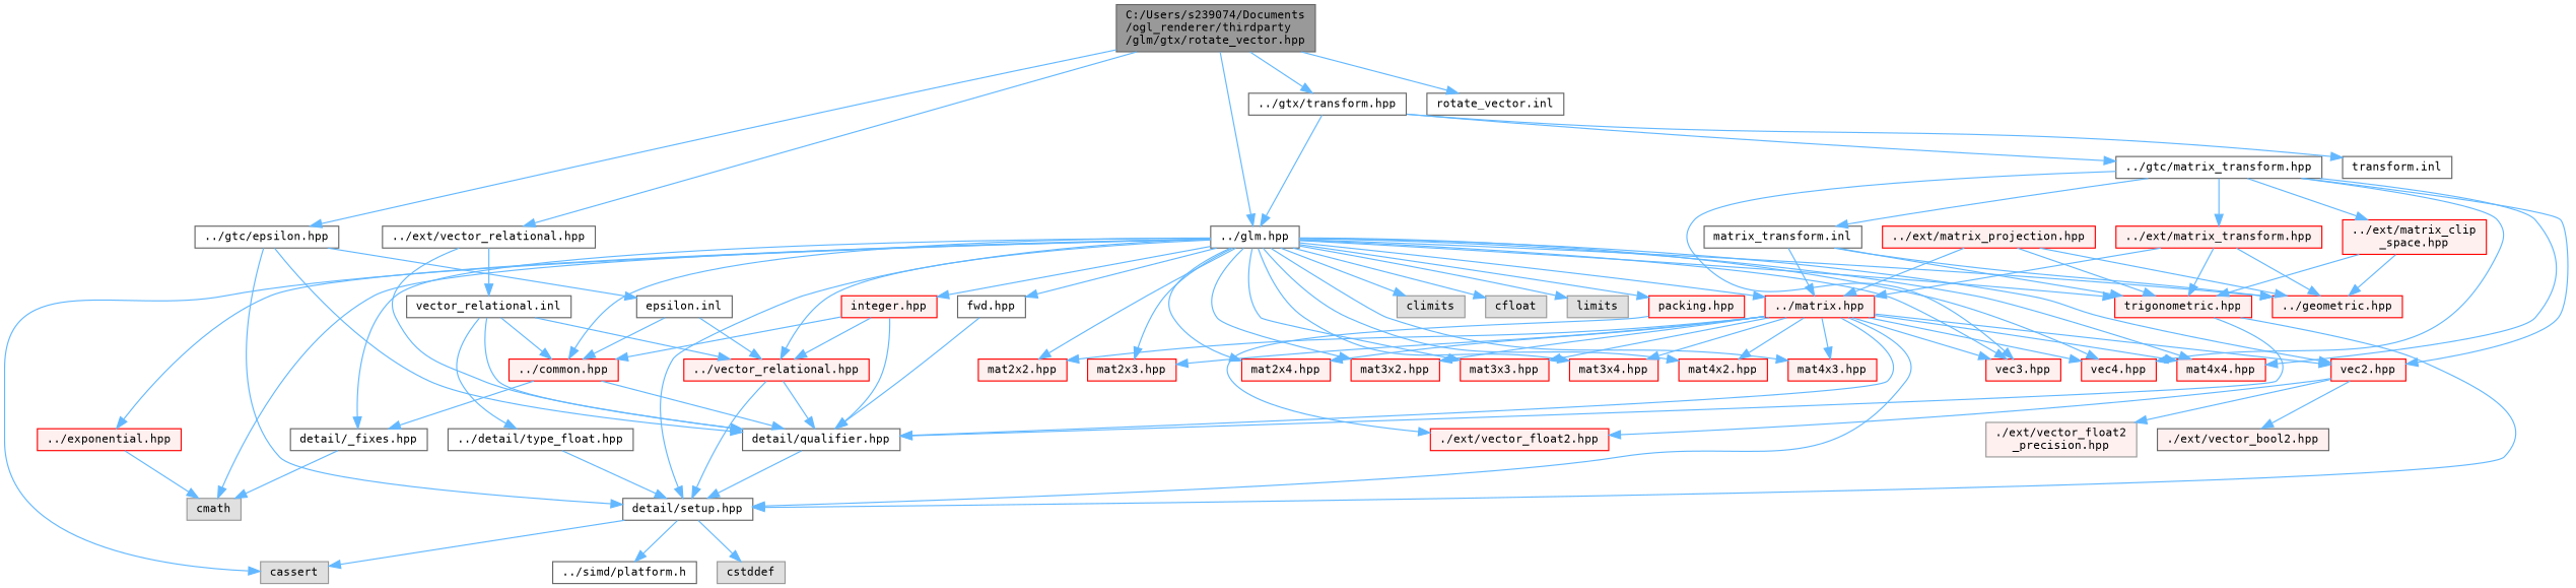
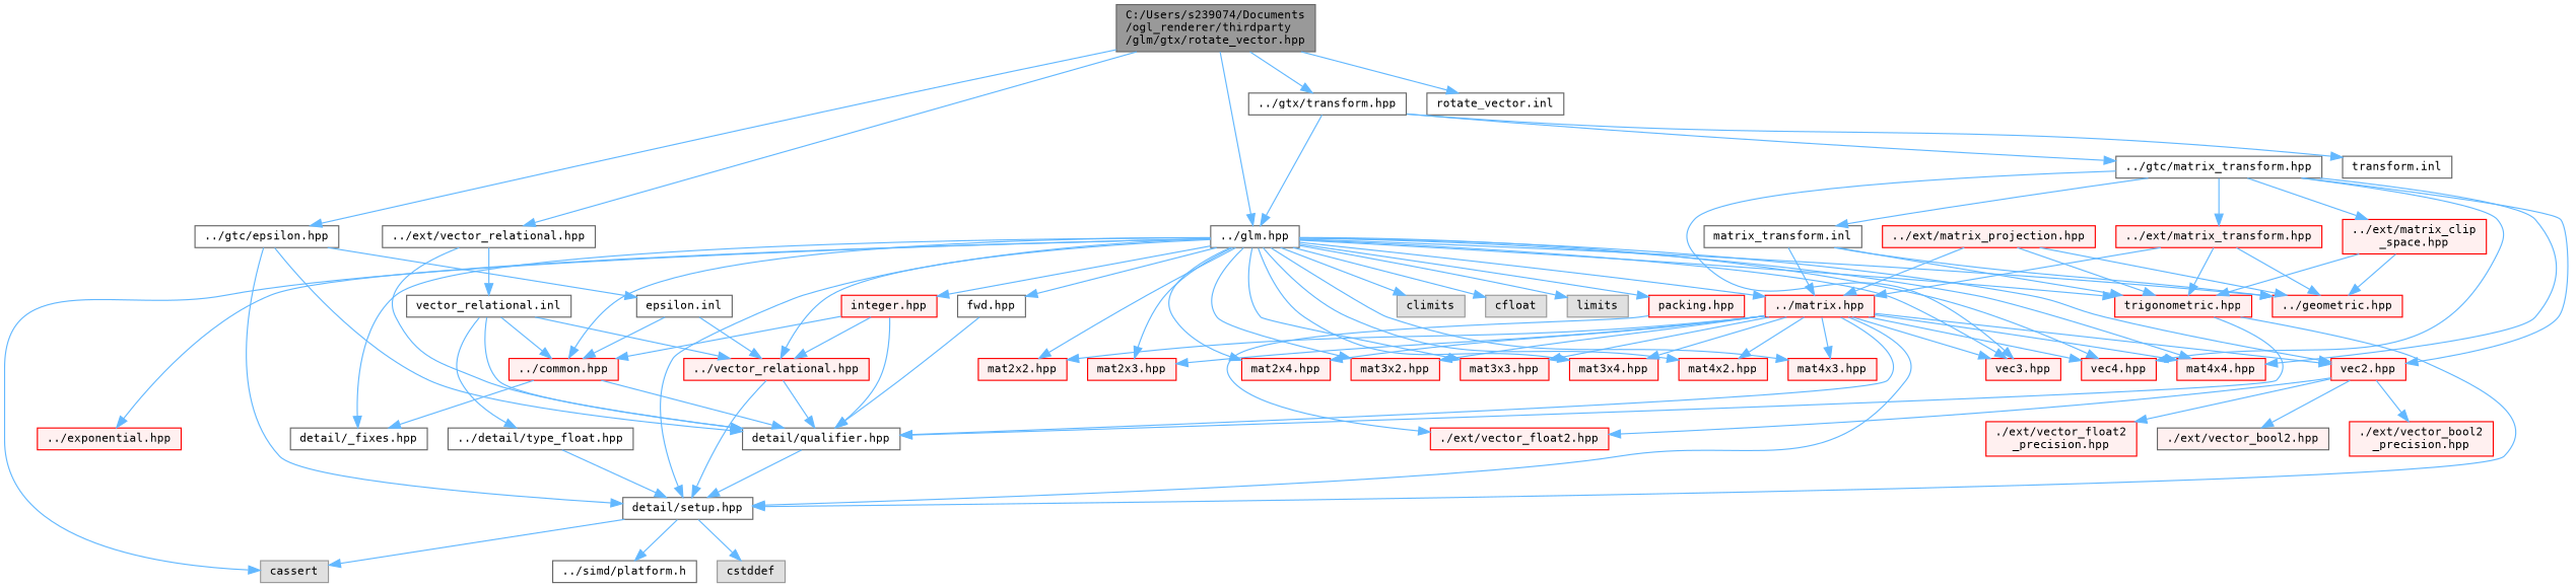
  digraph {
    node [color=red fillcolor="#FFF0F0" fontname=Terminal fontsize=10 shape=box style=filled]
    edge [color=steelblue1 fontname=Terminal fontsize=10 labelfontname=Helvetica labelfontsize=10 style=solid]
    n1 [color=gray40 fillcolor=grey60 fontcolor=black height=0.2 label="C:/Users/s239074/Documents\l/ogl_renderer/thirdparty\l/glm/gtx/rotate_vector.hpp" width=0.4]
    n2 [color=grey40 fillcolor=white height=0.2 label="../gtx/transform.hpp" width=0.4]
    n3 [color=grey40 fillcolor=white height=0.2 label="../glm.hpp" width=0.4]
    n4 [color=grey40 fillcolor=white height=0.2 label="../gtc/epsilon.hpp" width=0.4]
    n5 [color=grey40 fillcolor=white height=0.2 label="../ext/vector_relational.hpp" width=0.4]
    n6 [color=grey40 fillcolor=white height=0.2 label="rotate_vector.inl" width=0.4]
    n7 [color=grey40 fillcolor=white height=0.2 label="../gtc/matrix_transform.hpp" width=0.4]
    n8 [color=grey40 fillcolor=white height=0.2 label="transform.inl" width=0.4]
    n9 [color=grey40 fillcolor=white height=0.2 label="detail/_fixes.hpp" width=0.4]
-   n10 [color=grey60 fillcolor="#E0E0E0" height=0.2 label=cmath width=0.4]
    n11 [color=grey40 fillcolor=white height=0.2 label="detail/setup.hpp" width=0.4]
    n12 [color=grey60 fillcolor="#E0E0E0" height=0.2 label=cassert width=0.4]
    n13 [color=grey60 fillcolor="#E0E0E0" height=0.2 label=climits width=0.4]
    n14 [color=grey60 fillcolor="#E0E0E0" height=0.2 label=cfloat width=0.4]
    n15 [color=grey60 fillcolor="#E0E0E0" height=0.2 label=limits width=0.4]
    n16 [color=grey40 fillcolor=white height=0.2 label="fwd.hpp" width=0.4]
    n17 [height=0.2 label="vec2.hpp" width=0.4]
    n18 [height=0.2 label="vec3.hpp" width=0.4]
    n19 [height=0.2 label="vec4.hpp" width=0.4]
    n20 [height=0.2 label="mat2x2.hpp" width=0.4]
    n21 [height=0.2 label="mat2x3.hpp" width=0.4]
    n22 [height=0.2 label="mat2x4.hpp" width=0.4]
    n23 [height=0.2 label="mat3x2.hpp" width=0.4]
    n24 [height=0.2 label="mat3x3.hpp" width=0.4]
    n25 [height=0.2 label="mat3x4.hpp" width=0.4]
    n26 [height=0.2 label="mat4x2.hpp" width=0.4]
    n27 [height=0.2 label="mat4x3.hpp" width=0.4]
    n28 [height=0.2 label="mat4x4.hpp" width=0.4]
    n29 [height=0.2 label="trigonometric.hpp" width=0.4]
    n30 [height=0.2 label="../exponential.hpp" width=0.4]
    n31 [height=0.2 label="../common.hpp" width=0.4]
    n32 [height=0.2 label="packing.hpp" width=0.4]
    n33 [height=0.2 label="../geometric.hpp" width=0.4]
    n34 [height=0.2 label="../matrix.hpp" width=0.4]
    n35 [height=0.2 label="../vector_relational.hpp" width=0.4]
    n36 [height=0.2 label="integer.hpp" width=0.4]
    n37 [color=grey40 fillcolor=white height=0.2 label="detail/qualifier.hpp" width=0.4]
    n38 [color=grey40 fillcolor=white height=0.2 label="epsilon.inl" width=0.4]
    n39 [color=grey40 fillcolor=white height=0.2 label="vector_relational.inl" width=0.4]
    n40 [height=0.2 label="../ext/matrix_clip\l_space.hpp" width=0.4]
    n41 [height=0.2 label="../ext/matrix_transform.hpp" width=0.4]
    n42 [color=grey40 fillcolor=white height=0.2 label="matrix_transform.inl" width=0.4]
    n43 [color=grey60 fillcolor="#E0E0E0" height=0.2 label=cstddef width=0.4]
    n44 [color=grey40 fillcolor=white height=0.2 label="../simd/platform.h" width=0.4]
    n45 [color=grey40 height=0.2 label="./ext/vector_bool2.hpp" width=0.4]
+   n46 [height=0.2 label="./ext/vector_bool2\l_precision.hpp" width=0.4]
    n47 [height=0.2 label="./ext/vector_float2.hpp" width=0.4]
-   n48 [color=grey60 height=0.2 label="./ext/vector_float2\l_precision.hpp" width=0.4]
+   n48 [height=0.2 label="./ext/vector_float2\l_precision.hpp" width=0.4]
    n49 [height=0.2 label="../ext/matrix_projection.hpp" width=0.4]
    n50 [color=grey40 fillcolor=white height=0.2 label="../detail/type_float.hpp" width=0.4]
    n1 -> n2
    n1 -> n3
    n1 -> n4
    n1 -> n5
    n1 -> n6
    n2 -> n3
    n2 -> n7
    n2 -> n8
    n3 -> n9
-   n3 -> n10
    n3 -> n11
    n3 -> n12
    n3 -> n13
    n3 -> n14
    n3 -> n15
    n3 -> n16
    n3 -> n17
    n3 -> n18
    n3 -> n19
    n3 -> n20
    n3 -> n21
    n3 -> n22
    n3 -> n23
    n3 -> n24
    n3 -> n25
    n3 -> n26
    n3 -> n27
    n3 -> n28
    n3 -> n29
    n3 -> n30
    n3 -> n31
    n3 -> n32
    n3 -> n33
    n3 -> n34
    n3 -> n35
    n3 -> n36
    n4 -> n11
    n4 -> n37
    n4 -> n38
    n5 -> n37
    n5 -> n39
    n7 -> n17
    n7 -> n18
    n7 -> n19
    n7 -> n28
    n7 -> n40
    n7 -> n41
    n7 -> n42
-   n9 -> n10
    n11 -> n12
    n11 -> n43
    n11 -> n44
    n16 -> n37
    n17 -> n45
+   n17 -> n46
    n17 -> n47
    n17 -> n48
    n29 -> n11
    n29 -> n37
-   n30 -> n10
    n31 -> n9
    n31 -> n37
    n32 -> n47
    n34 -> n11
    n34 -> n17
    n34 -> n18
    n34 -> n19
    n34 -> n20
    n34 -> n21
    n34 -> n22
    n34 -> n23
    n34 -> n24
    n34 -> n25
    n34 -> n26
    n34 -> n27
    n34 -> n28
    n34 -> n37
    n35 -> n11
    n35 -> n37
    n36 -> n31
    n36 -> n35
    n36 -> n37
    n37 -> n11
    n38 -> n31
    n38 -> n35
    n39 -> n31
    n39 -> n35
    n39 -> n37
    n39 -> n50
    n40 -> n29
    n40 -> n33
    n41 -> n29
    n41 -> n33
    n41 -> n34
    n42 -> n29
    n42 -> n33
    n42 -> n34
    n49 -> n29
    n49 -> n33
    n49 -> n34
    n50 -> n11
  }
